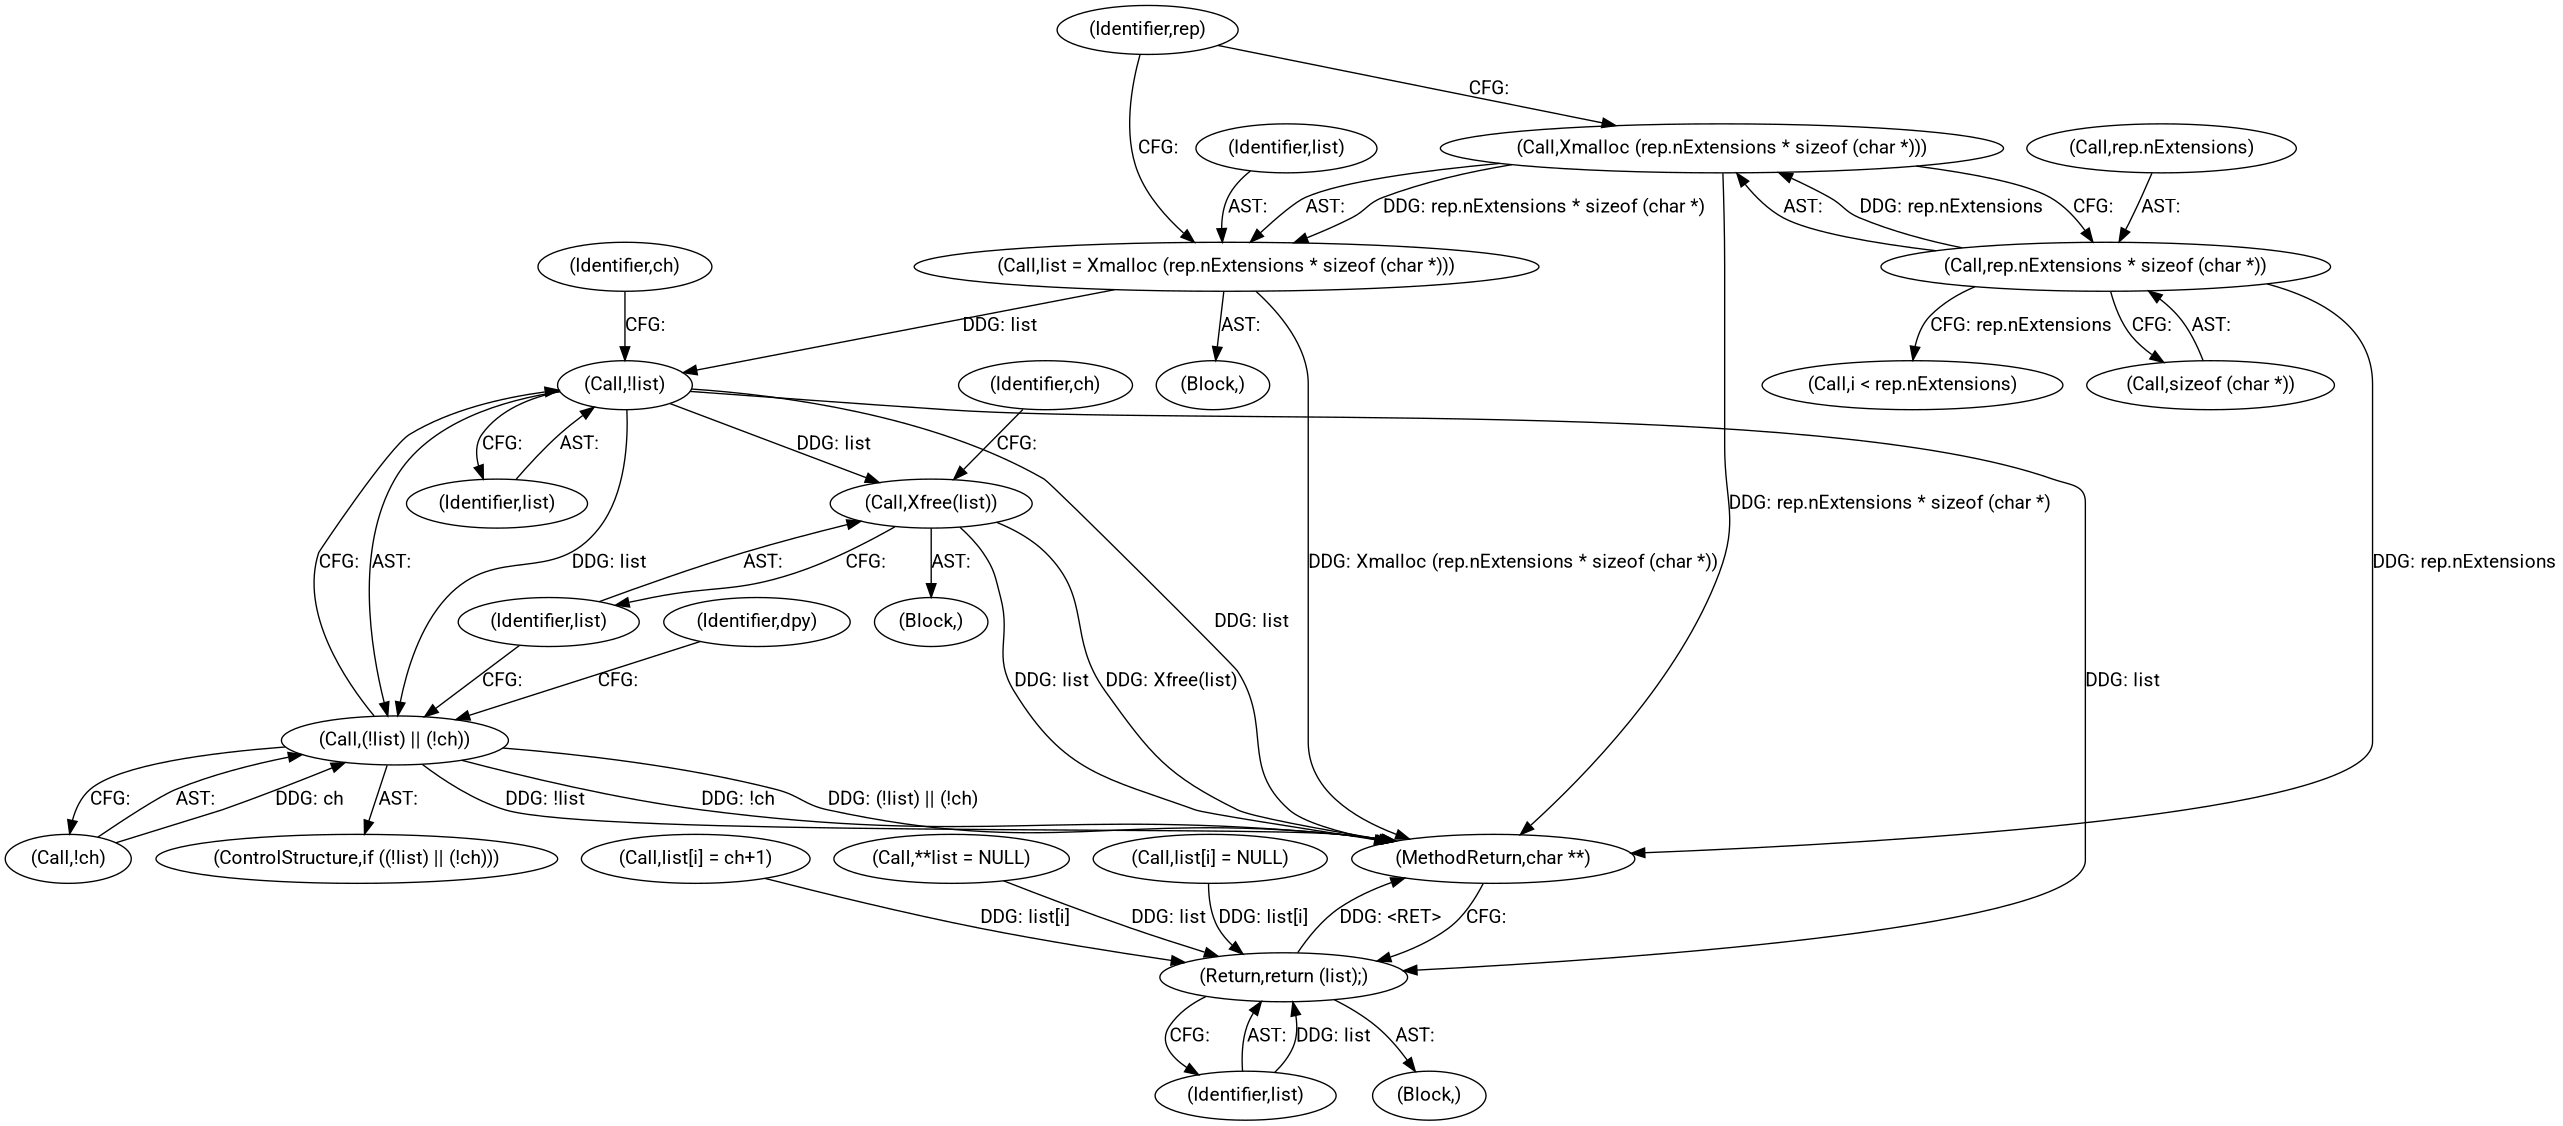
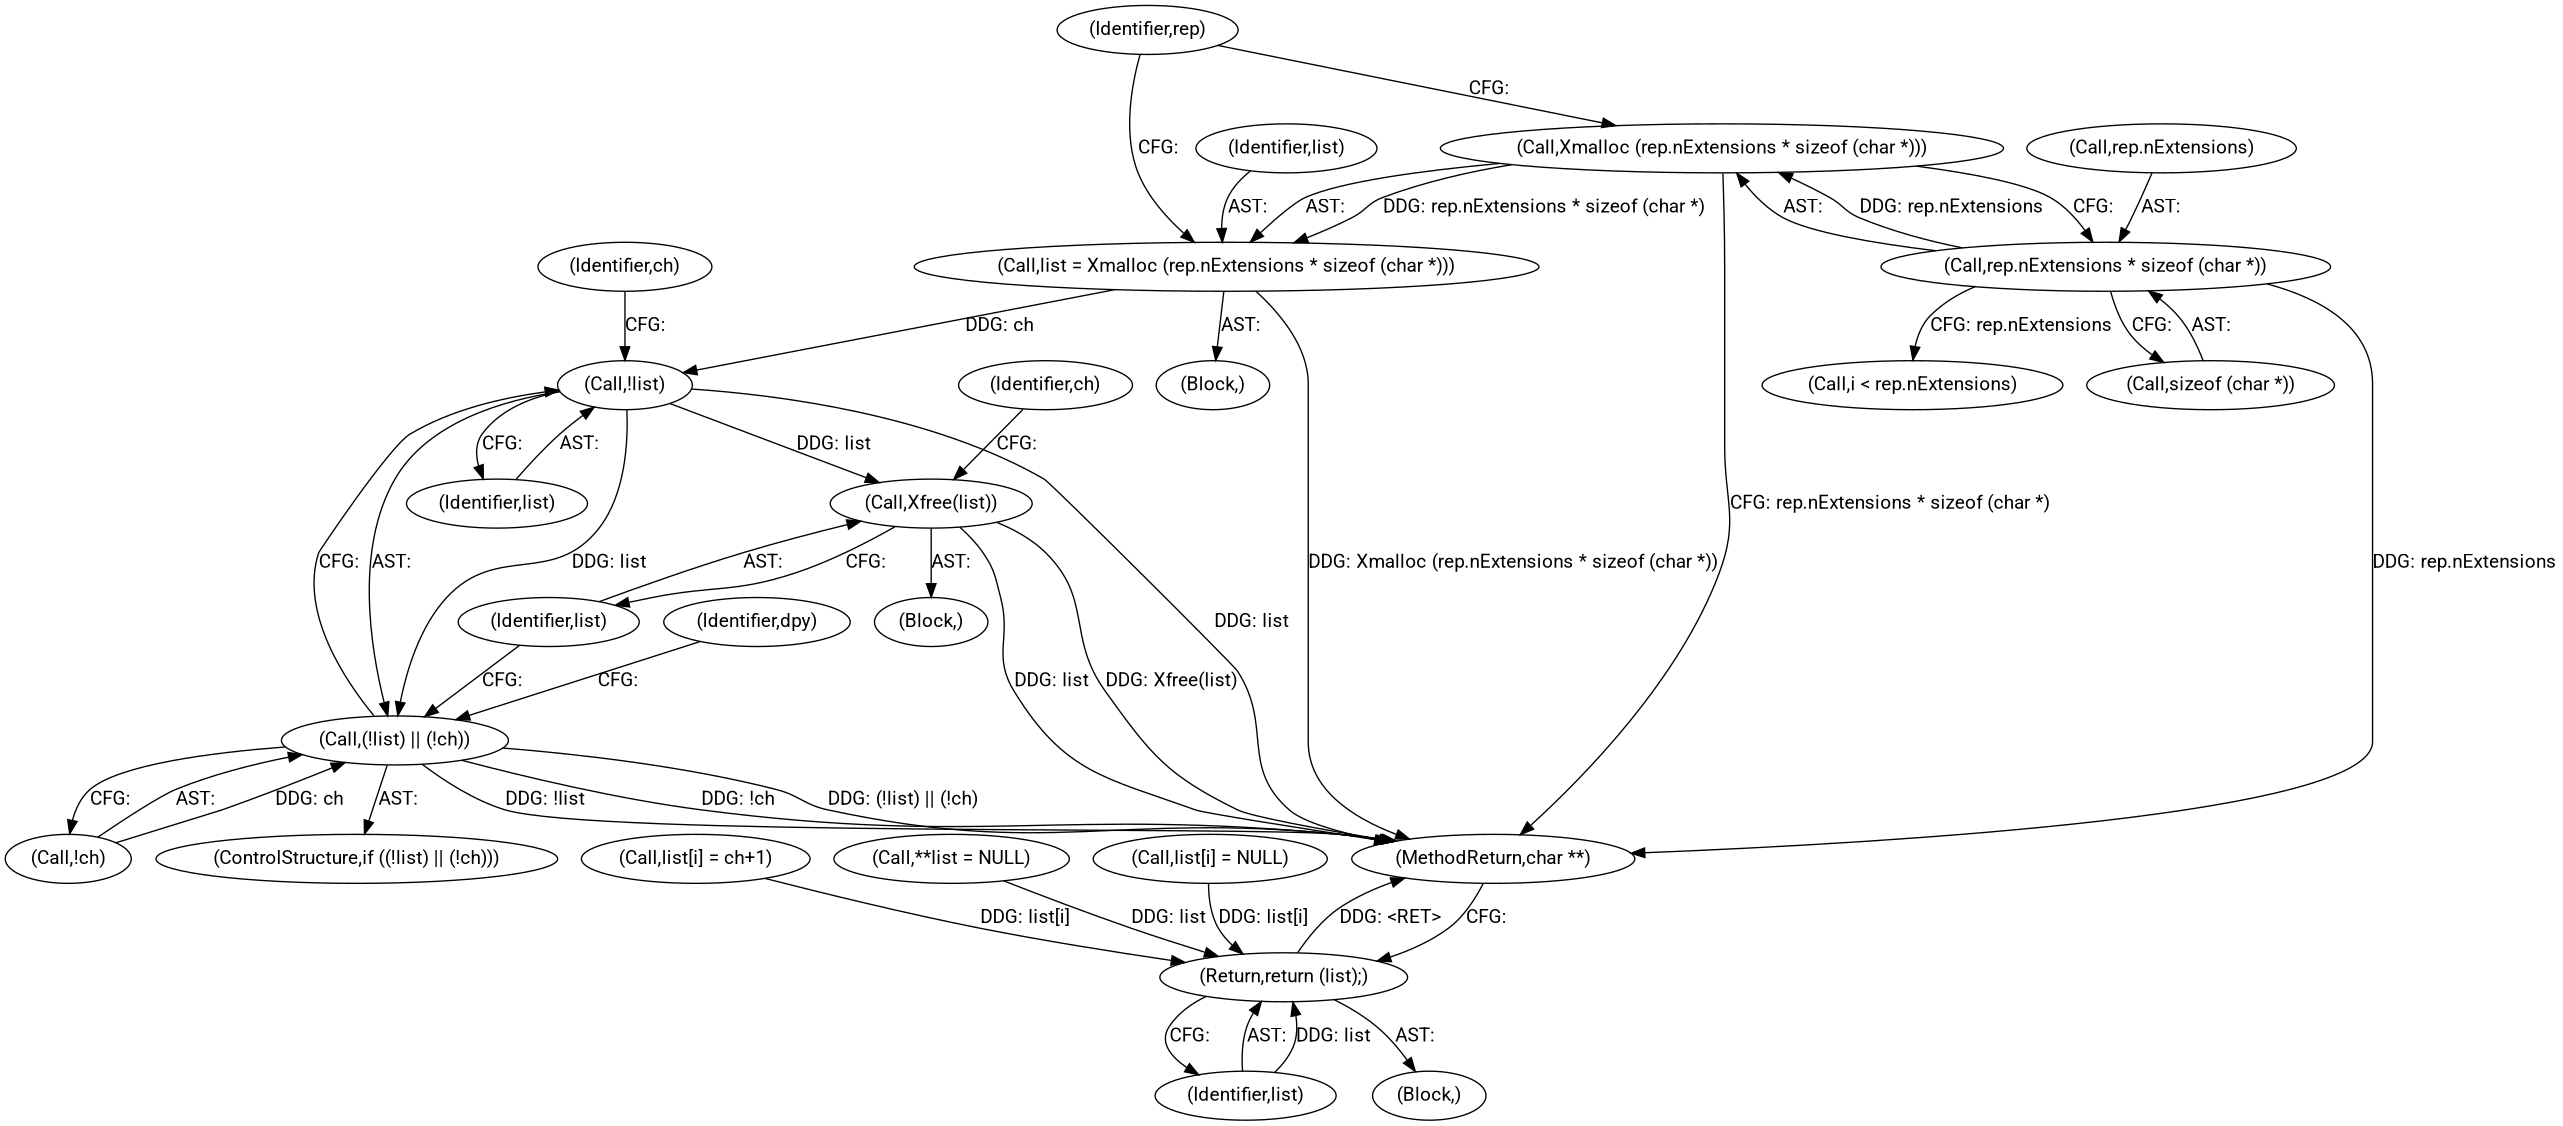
  digraph {
    fontname=Roboto
    node [fontname=Roboto]
    edge [fontname=Roboto]
    n1 [label="(Call,list = Xmalloc (rep.nExtensions * sizeof (char *)))"]
    n2 [label="(Call,!list)"]
    n3 [label="(Block,)"]
    n4 [label="(MethodReturn,char **)"]
    n5 [label="(Call,Xmalloc (rep.nExtensions * sizeof (char *)))"]
    n6 [label="(Call,rep.nExtensions * sizeof (char *))"]
    n7 [label="(Call,(!list) || (!ch))"]
    n8 [label="(Call,Xfree(list))"]
    n9 [label="(Return,return (list);)"]
    n10 [label="(Identifier,list)"]
    n11 [label="(Call,i < rep.nExtensions)"]
    n12 [label="(Call,sizeof (char *))"]
    n13 [label="(Call,!ch)"]
    n14 [label="(ControlStructure,if ((!list) || (!ch)))"]
    n15 [label="(Block,)"]
    n16 [label="(Identifier,list)"]
    n17 [label="(Identifier,list)"]
    n18 [label="(Block,)"]
    n19 [label="(Call,rep.nExtensions)"]
    n20 [label="(Call,list[i] = ch+1)"]
    n21 [label="(Identifier,ch)"]
    n22 [label="(Identifier,list)"]
    n23 [label="(Call,**list = NULL)"]
    n24 [label="(Call,list[i] = NULL)"]
    n25 [label="(Identifier,dpy)"]
    n26 [label="(Identifier,ch)"]
    n27 [label="(Identifier,rep)"]
-   n1 -> n2 [label="DDG: list"]
+   n1 -> n2 [label="DDG: ch"]
    n1 -> n3 [label="AST: "]
    n1 -> n4 [label="DDG: Xmalloc (rep.nExtensions * sizeof (char *))"]
    n2 -> n4 [label="DDG: list"]
    n2 -> n7 [label="AST: "]
    n2 -> n7 [label="DDG: list"]
    n2 -> n8 [label="DDG: list"]
-   n2 -> n9 [label="DDG: list"]
    n2 -> n10 [label="CFG: "]
    n4 -> n9 [label="CFG: "]
    n5 -> n1 [label="AST: "]
    n5 -> n1 [label="DDG: rep.nExtensions * sizeof (char *)"]
-   n5 -> n4 [label="DDG: rep.nExtensions * sizeof (char *)"]
+   n5 -> n4 [label="CFG: rep.nExtensions * sizeof (char *)"]
    n5 -> n6 [label="CFG: "]
    n6 -> n4 [label="DDG: rep.nExtensions"]
    n6 -> n5 [label="AST: "]
    n6 -> n5 [label="DDG: rep.nExtensions"]
    n6 -> n11 [label="CFG: rep.nExtensions"]
    n6 -> n12 [label="CFG: "]
    n7 -> n2 [label="CFG: "]
    n7 -> n4 [label="DDG: !ch"]
    n7 -> n4 [label="DDG: (!list) || (!ch)"]
    n7 -> n4 [label="DDG: !list"]
    n7 -> n13 [label="CFG: "]
    n7 -> n14 [label="AST: "]
    n8 -> n4 [label="DDG: Xfree(list)"]
    n8 -> n4 [label="DDG: list"]
    n8 -> n15 [label="AST: "]
    n8 -> n16 [label="CFG: "]
    n9 -> n4 [label="DDG: <RET>"]
    n9 -> n17 [label="CFG: "]
    n9 -> n18 [label="AST: "]
    n10 -> n2 [label="AST: "]
    n12 -> n6 [label="AST: "]
    n13 -> n7 [label="AST: "]
    n13 -> n7 [label="DDG: ch"]
    n16 -> n7 [label="CFG: "]
    n16 -> n8 [label="AST: "]
    n17 -> n9 [label="AST: "]
    n17 -> n9 [label="DDG: list"]
    n19 -> n6 [label="AST: "]
    n20 -> n9 [label="DDG: list[i]"]
    n21 -> n8 [label="CFG: "]
    n22 -> n1 [label="AST: "]
    n23 -> n9 [label="DDG: list"]
    n24 -> n9 [label="DDG: list[i]"]
    n25 -> n7 [label="CFG: "]
    n26 -> n2 [label="CFG: "]
    n27 -> n1 [label="CFG: "]
    n27 -> n5 [label="CFG: "]
  }
